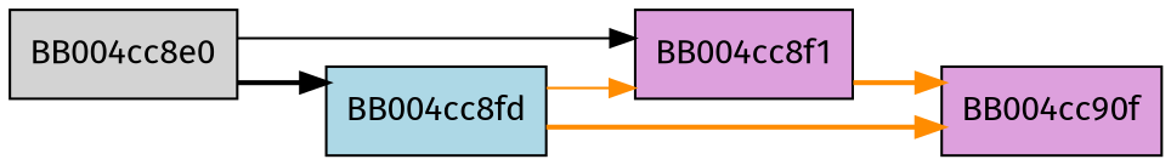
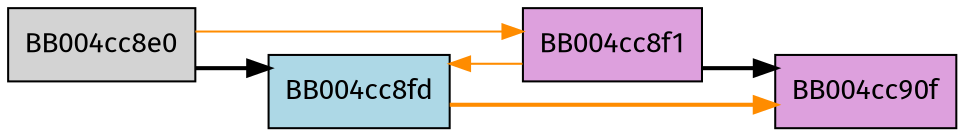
  digraph {
    fontname="Fira Sans"
    rankdir=LR
    splines=ortho
    node [fillcolor=plum fontname="Fira Sans" shape=box style=filled]
    edge [color=black fontname="Fira Sans" style=bold]
    BB004cc8e0 [fillcolor=lightgrey]
    BB004cc8fd [fillcolor=lightblue]
    BB004cc8f1
    BB004cc90f
    BB004cc8e0 -> BB004cc8fd
-   BB004cc8e0 -> BB004cc8f1 [style=solid]
+   BB004cc8e0 -> BB004cc8f1 [color=darkorange style=solid]
    BB004cc8fd -> BB004cc90f [color=darkorange]
-   BB004cc8fd -> BB004cc8f1 [color=darkorange style=solid]
-   BB004cc8f1 -> BB004cc90f [color=darkorange]
+   BB004cc8f1 -> BB004cc8fd [color=darkorange style=solid]
+   BB004cc8f1 -> BB004cc90f
  }
